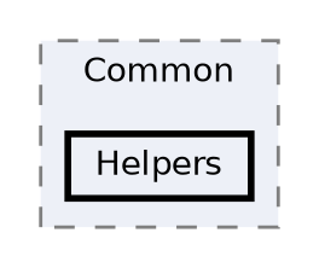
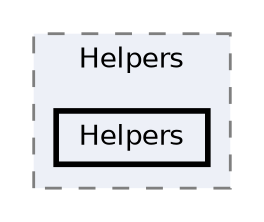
  digraph {
    compound=true
    rankdir=LR
    n1 [color=black fillcolor="#edf0f7" fontname=Helvetica fontsize=10 height=0.2 label=Helpers shape=box style="filled,bold" width=0.4]
    subgraph cluster_1 {
      bgcolor="#edf0f7"
      fontname=Helvetica
      fontsize=10
-     label=Common
+     label=Helpers
      pencolor=grey50
      style="filled,dashed"
      n1
    }
  }
